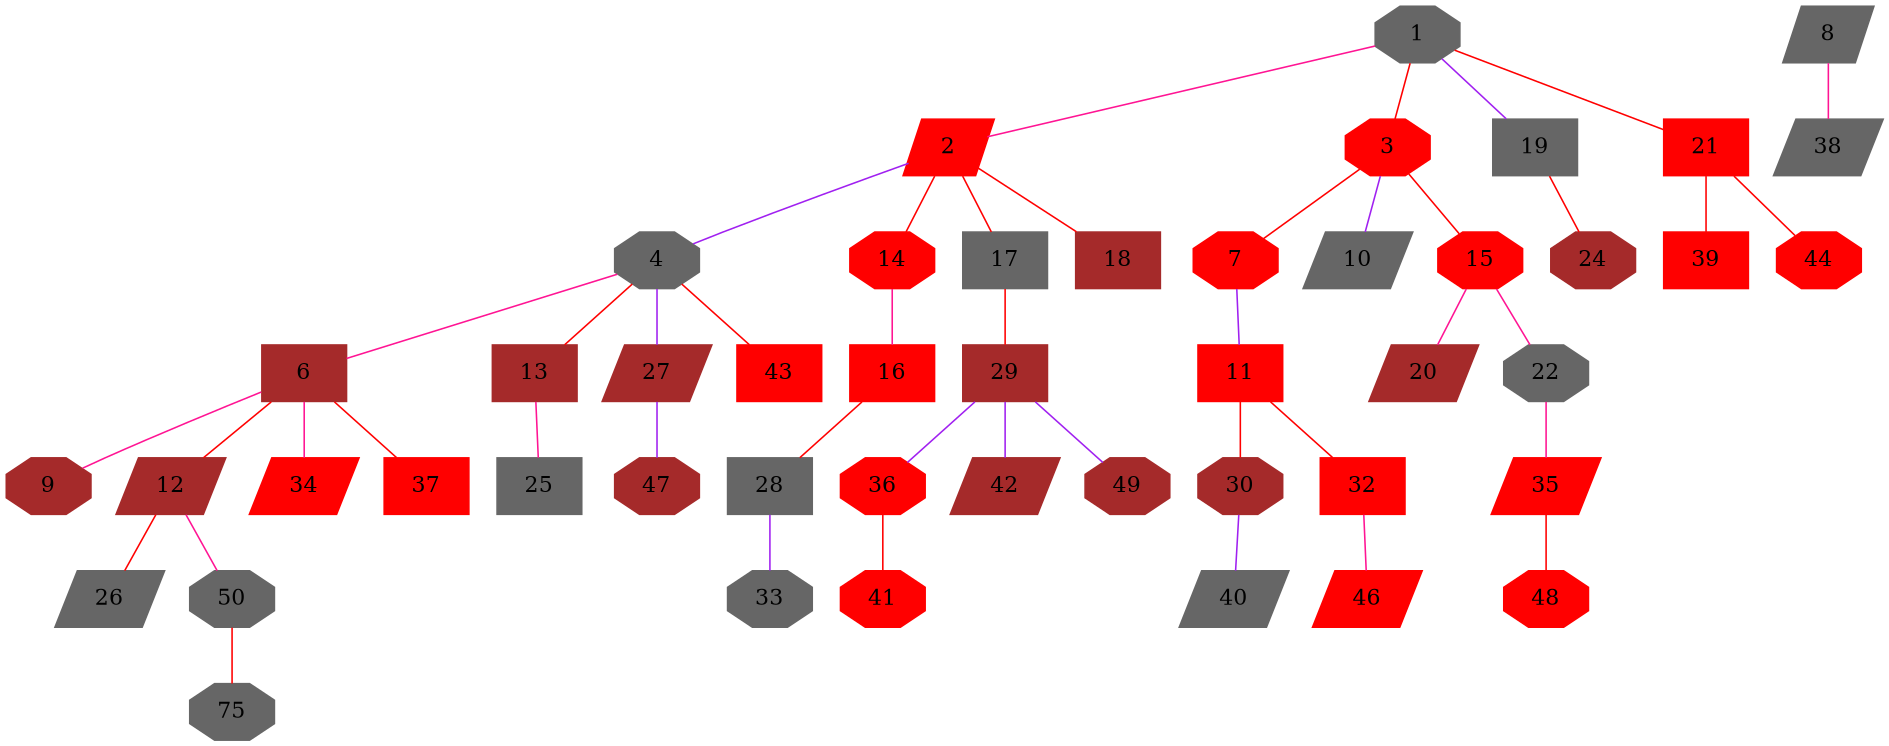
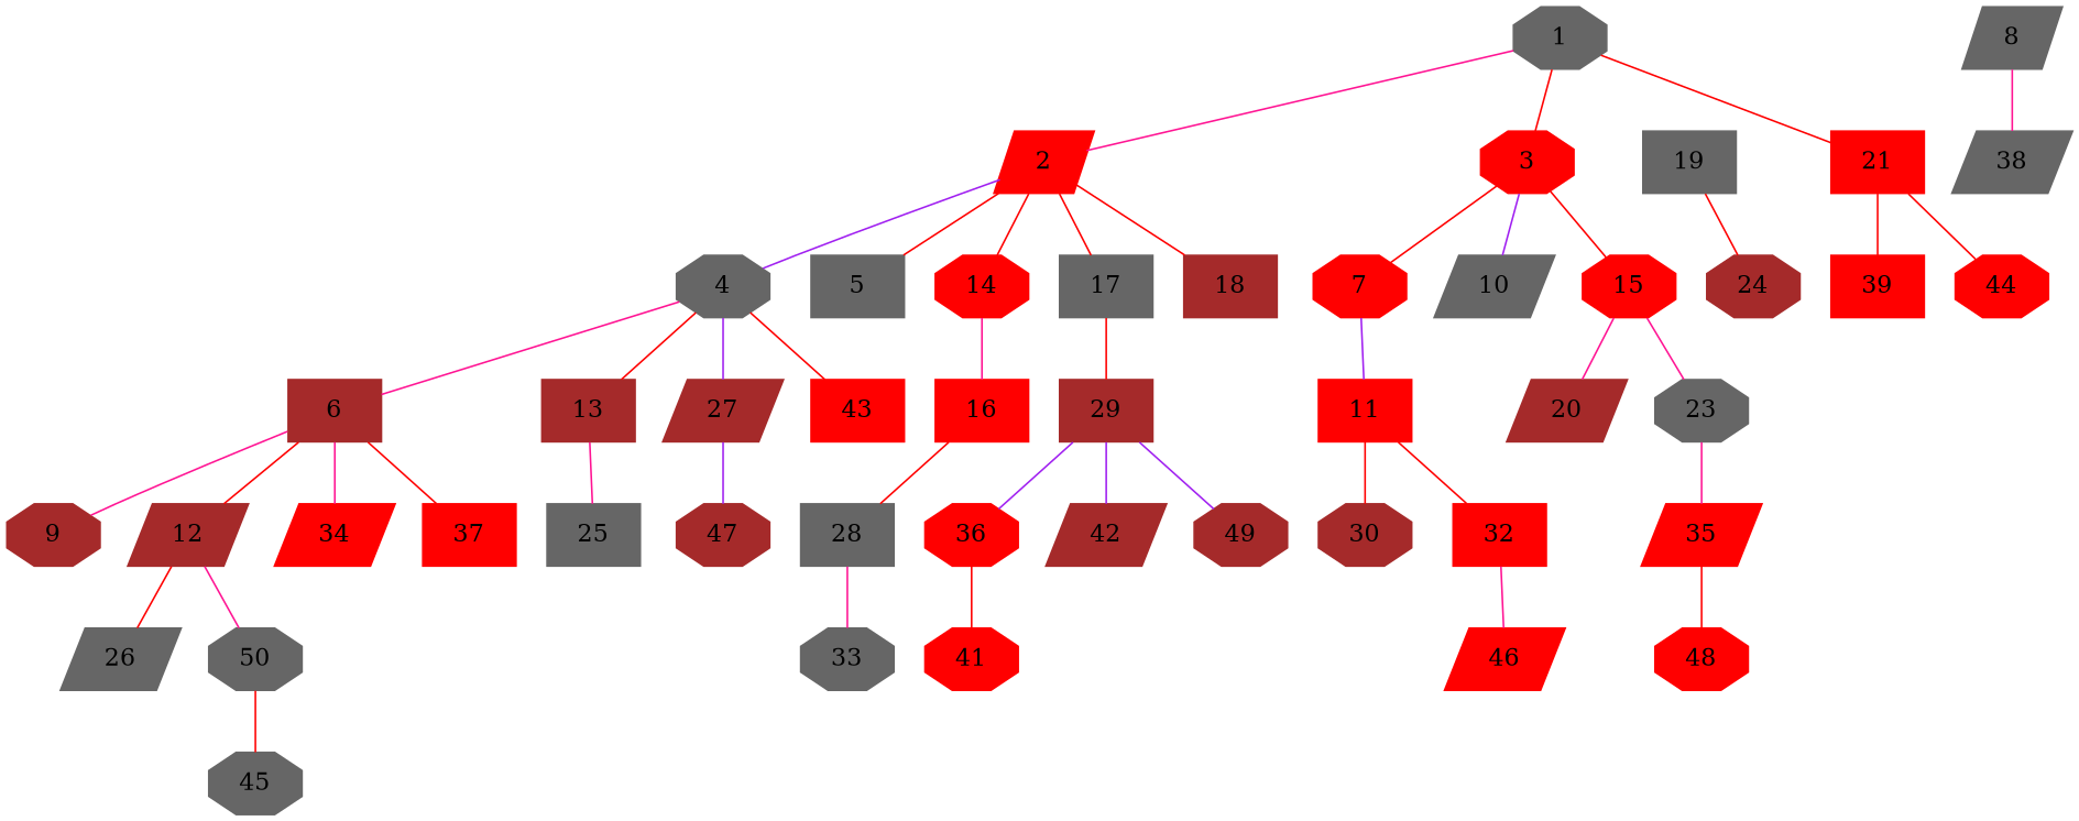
  graph {
    node [color=red shape=octagon style=filled]
    edge [color=red]
    1 [color=gray40]
    2 [shape=parallelogram]
    3
    19 [color=gray40 shape=box]
    21 [shape=box]
    4 [color=gray40]
+   5 [color=gray40 shape=box]
    14
    17 [color=gray40 shape=box]
    18 [color=brown shape=box]
    7
    10 [color=gray40 shape=parallelogram]
    15
    24 [color=brown]
    39 [shape=box]
    44
    6 [color=brown shape=box]
    13 [color=brown shape=box]
    27 [color=brown shape=parallelogram]
    43 [shape=box]
    16 [shape=box]
    29 [color=brown shape=box]
    11 [shape=box]
    20 [color=brown shape=parallelogram]
-   22 [color=gray40]
+   22 [color=gray40 label=23]
    9 [color=brown]
    12 [color=brown shape=parallelogram]
    34 [shape=parallelogram]
    37 [shape=box]
    8 [color=gray40 shape=parallelogram]
    38 [color=gray40 shape=parallelogram]
    25 [color=gray40 shape=box]
    47 [color=brown]
    26 [color=gray40 shape=parallelogram]
    50 [color=gray40]
    30 [color=brown]
    32 [shape=box]
-   40 [color=gray40 shape=parallelogram]
    46 [shape=parallelogram]
-   45 [color=gray40 label=75]
+   45 [color=gray40]
    28 [color=gray40 shape=box]
    35 [shape=parallelogram]
    33 [color=gray40]
    36
    42 [color=brown shape=parallelogram]
    49 [color=brown]
    48
    41
    1 -- 2 [color=deeppink]
    1 -- 3
-   1 -- 19 [color=purple]
    1 -- 21
    2 -- 4 [color=purple]
+   2 -- 5
    2 -- 14
    2 -- 17
    2 -- 18
    3 -- 7
    3 -- 10 [color=purple]
    3 -- 15
    19 -- 24
    21 -- 39
    21 -- 44
    4 -- 6 [color=deeppink]
    4 -- 13
    4 -- 27 [color=purple]
    4 -- 43
    14 -- 16 [color=deeppink]
    17 -- 29
    7 -- 11 [color=purple]
    15 -- 20 [color=deeppink]
    15 -- 22 [color=deeppink]
    6 -- 9 [color=deeppink]
    6 -- 12
    6 -- 34 [color=deeppink]
    6 -- 37
    13 -- 25 [color=deeppink]
    27 -- 47 [color=purple]
    16 -- 28
    29 -- 36 [color=purple]
    29 -- 42 [color=purple]
    29 -- 49 [color=purple]
    11 -- 30
    11 -- 32
    22 -- 35 [color=deeppink]
    12 -- 26
    12 -- 50 [color=deeppink]
    8 -- 38 [color=deeppink]
    50 -- 45
-   30 -- 40 [color=purple]
    32 -- 46 [color=deeppink]
-   28 -- 33 [color=purple]
+   28 -- 33 [color=deeppink]
    35 -- 48
    36 -- 41
  }
